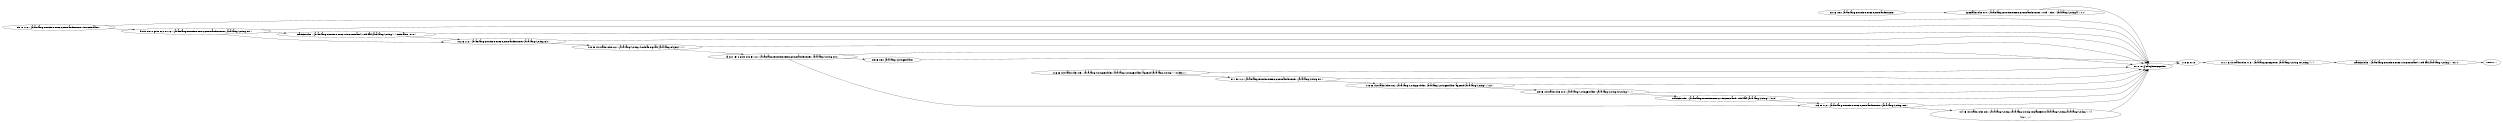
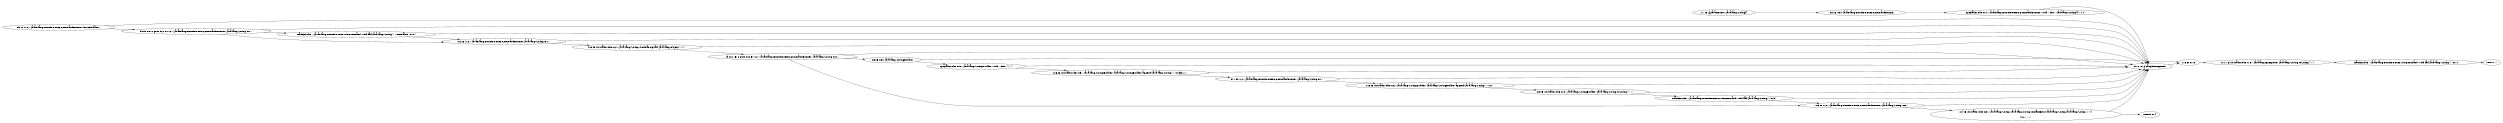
  digraph {
    rankdir=LR
+   "r1 := @parameter0: java.lang.String[]"
    "$r0 = new javaT.lang.Runtime.exec.CommandRunner"
    "specialinvoke $r0.<javaT.lang.Runtime.exec.CommandRunner: void <init>(java.lang.String[])>(r1)"
    "$r10 := @caughtexception"
    "r13 = $r10"
    "$i0 = r12.<javaT.lang.Runtime.exec.CommandRunner: int exitValue>"
    "if $i0 == 0 goto $r2 = r12.<javaT.lang.Runtime.exec.CommandRunner: java.lang.String err>"
    "staticinvoke <javaT.lang.Runtime.exec.WinCommand: void fail(java.lang.String)>(\"exitValue != 0\")"
    "$r2 = r12.<javaT.lang.Runtime.exec.CommandRunner: java.lang.String err>"
    "$z0 = virtualinvoke $r2.<java.lang.String: boolean equals(java.lang.Object)>(\"\")"
    "if $z0 != 0 goto $r3 = r12.<javaT.lang.Runtime.exec.CommandRunner: java.lang.String out>"
    "$r5 = new java.lang.StringBuilder"
    "$r3 = r12.<javaT.lang.Runtime.exec.CommandRunner: java.lang.String out>"
+   "specialinvoke $r5.<java.lang.StringBuilder: void <init>()>()"
    "$r4 = virtualinvoke $r3.<java.lang.String: java.lang.String replaceFirst(java.lang.String,java.lang.String)>(\"[\r\n]+$\", \"\")"
    "$r6 = virtualinvoke $r5.<java.lang.StringBuilder: java.lang.StringBuilder append(java.lang.String)>(\"stderr: \")"
    "$r7 = r12.<javaT.lang.Runtime.exec.CommandRunner: java.lang.String err>"
    "$r8 = virtualinvoke $r6.<java.lang.StringBuilder: java.lang.StringBuilder append(java.lang.String)>($r7)"
    "$r9 = virtualinvoke $r8.<java.lang.StringBuilder: java.lang.String toString()>()"
    "staticinvoke <javaT.lang.Runtime.exec.WinCommand: void fail(java.lang.String)>($r9)"
+   "return $r4"
    "$r11 = virtualinvoke r13.<java.lang.Exception: java.lang.String toString()>()"
    "staticinvoke <javaT.lang.Runtime.exec.WinCommand: void fail(java.lang.String)>($r11)"
    "return \"\""
+   "r1 := @parameter0: java.lang.String[]" -> "$r0 = new javaT.lang.Runtime.exec.CommandRunner"
    "$r0 = new javaT.lang.Runtime.exec.CommandRunner" -> "specialinvoke $r0.<javaT.lang.Runtime.exec.CommandRunner: void <init>(java.lang.String[])>(r1)"
    "specialinvoke $r0.<javaT.lang.Runtime.exec.CommandRunner: void <init>(java.lang.String[])>(r1)" -> "$r10 := @caughtexception"
    "$r10 := @caughtexception" -> "r13 = $r10"
    "r13 = $r10" -> "$r11 = virtualinvoke r13.<java.lang.Exception: java.lang.String toString()>()"
    "$i0 = r12.<javaT.lang.Runtime.exec.CommandRunner: int exitValue>" -> "$r10 := @caughtexception"
    "$i0 = r12.<javaT.lang.Runtime.exec.CommandRunner: int exitValue>" -> "if $i0 == 0 goto $r2 = r12.<javaT.lang.Runtime.exec.CommandRunner: java.lang.String err>"
    "if $i0 == 0 goto $r2 = r12.<javaT.lang.Runtime.exec.CommandRunner: java.lang.String err>" -> "$r10 := @caughtexception"
    "if $i0 == 0 goto $r2 = r12.<javaT.lang.Runtime.exec.CommandRunner: java.lang.String err>" -> "staticinvoke <javaT.lang.Runtime.exec.WinCommand: void fail(java.lang.String)>(\"exitValue != 0\")"
    "if $i0 == 0 goto $r2 = r12.<javaT.lang.Runtime.exec.CommandRunner: java.lang.String err>" -> "$r2 = r12.<javaT.lang.Runtime.exec.CommandRunner: java.lang.String err>"
    "staticinvoke <javaT.lang.Runtime.exec.WinCommand: void fail(java.lang.String)>(\"exitValue != 0\")" -> "$r10 := @caughtexception"
    "staticinvoke <javaT.lang.Runtime.exec.WinCommand: void fail(java.lang.String)>(\"exitValue != 0\")" -> "$r2 = r12.<javaT.lang.Runtime.exec.CommandRunner: java.lang.String err>"
    "$r2 = r12.<javaT.lang.Runtime.exec.CommandRunner: java.lang.String err>" -> "$r10 := @caughtexception"
    "$r2 = r12.<javaT.lang.Runtime.exec.CommandRunner: java.lang.String err>" -> "$z0 = virtualinvoke $r2.<java.lang.String: boolean equals(java.lang.Object)>(\"\")"
    "$z0 = virtualinvoke $r2.<java.lang.String: boolean equals(java.lang.Object)>(\"\")" -> "$r10 := @caughtexception"
    "$z0 = virtualinvoke $r2.<java.lang.String: boolean equals(java.lang.Object)>(\"\")" -> "if $z0 != 0 goto $r3 = r12.<javaT.lang.Runtime.exec.CommandRunner: java.lang.String out>"
    "if $z0 != 0 goto $r3 = r12.<javaT.lang.Runtime.exec.CommandRunner: java.lang.String out>" -> "$r10 := @caughtexception"
    "if $z0 != 0 goto $r3 = r12.<javaT.lang.Runtime.exec.CommandRunner: java.lang.String out>" -> "$r5 = new java.lang.StringBuilder"
    "if $z0 != 0 goto $r3 = r12.<javaT.lang.Runtime.exec.CommandRunner: java.lang.String out>" -> "$r3 = r12.<javaT.lang.Runtime.exec.CommandRunner: java.lang.String out>"
    "$r5 = new java.lang.StringBuilder" -> "r13 = $r10"
+   "$r5 = new java.lang.StringBuilder" -> "specialinvoke $r5.<java.lang.StringBuilder: void <init>()>()"
    "$r3 = r12.<javaT.lang.Runtime.exec.CommandRunner: java.lang.String out>" -> "$r10 := @caughtexception"
    "$r3 = r12.<javaT.lang.Runtime.exec.CommandRunner: java.lang.String out>" -> "$r4 = virtualinvoke $r3.<java.lang.String: java.lang.String replaceFirst(java.lang.String,java.lang.String)>(\"[\r\n]+$\", \"\")"
+   "specialinvoke $r5.<java.lang.StringBuilder: void <init>()>()" -> "$r10 := @caughtexception"
+   "specialinvoke $r5.<java.lang.StringBuilder: void <init>()>()" -> "$r6 = virtualinvoke $r5.<java.lang.StringBuilder: java.lang.StringBuilder append(java.lang.String)>(\"stderr: \")"
    "$r4 = virtualinvoke $r3.<java.lang.String: java.lang.String replaceFirst(java.lang.String,java.lang.String)>(\"[\r\n]+$\", \"\")" -> "$r10 := @caughtexception"
+   "$r4 = virtualinvoke $r3.<java.lang.String: java.lang.String replaceFirst(java.lang.String,java.lang.String)>(\"[\r\n]+$\", \"\")" -> "return $r4"
    "$r6 = virtualinvoke $r5.<java.lang.StringBuilder: java.lang.StringBuilder append(java.lang.String)>(\"stderr: \")" -> "$r10 := @caughtexception"
    "$r6 = virtualinvoke $r5.<java.lang.StringBuilder: java.lang.StringBuilder append(java.lang.String)>(\"stderr: \")" -> "$r7 = r12.<javaT.lang.Runtime.exec.CommandRunner: java.lang.String err>"
    "$r7 = r12.<javaT.lang.Runtime.exec.CommandRunner: java.lang.String err>" -> "$r10 := @caughtexception"
    "$r7 = r12.<javaT.lang.Runtime.exec.CommandRunner: java.lang.String err>" -> "$r8 = virtualinvoke $r6.<java.lang.StringBuilder: java.lang.StringBuilder append(java.lang.String)>($r7)"
    "$r8 = virtualinvoke $r6.<java.lang.StringBuilder: java.lang.StringBuilder append(java.lang.String)>($r7)" -> "$r10 := @caughtexception"
    "$r8 = virtualinvoke $r6.<java.lang.StringBuilder: java.lang.StringBuilder append(java.lang.String)>($r7)" -> "$r9 = virtualinvoke $r8.<java.lang.StringBuilder: java.lang.String toString()>()"
    "$r9 = virtualinvoke $r8.<java.lang.StringBuilder: java.lang.String toString()>()" -> "$r10 := @caughtexception"
    "$r9 = virtualinvoke $r8.<java.lang.StringBuilder: java.lang.String toString()>()" -> "staticinvoke <javaT.lang.Runtime.exec.WinCommand: void fail(java.lang.String)>($r9)"
    "staticinvoke <javaT.lang.Runtime.exec.WinCommand: void fail(java.lang.String)>($r9)" -> "$r10 := @caughtexception"
    "staticinvoke <javaT.lang.Runtime.exec.WinCommand: void fail(java.lang.String)>($r9)" -> "$r3 = r12.<javaT.lang.Runtime.exec.CommandRunner: java.lang.String out>"
    "$r11 = virtualinvoke r13.<java.lang.Exception: java.lang.String toString()>()" -> "staticinvoke <javaT.lang.Runtime.exec.WinCommand: void fail(java.lang.String)>($r11)"
    "staticinvoke <javaT.lang.Runtime.exec.WinCommand: void fail(java.lang.String)>($r11)" -> "return \"\""
  }
